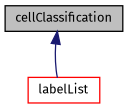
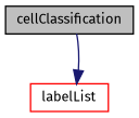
  digraph {
    fontname="Fira Sans"
    node [fontname="Fira Sans" fontsize=10 shape=record]
    n1 [color=black fillcolor=grey75 fontcolor=black height=0.2 label=cellClassification style=filled width=0.4]
    n2 [color=red height=0.2 label=labelList width=0.4]
-   n1 -> n2 [color=midnightblue dir=back fontname="Fira Sans" fontsize=10 labelfontname=Helvetica labelfontsize=10 style=solid]
+   n2 -> n1 [color=midnightblue dir=back fontname="Fira Sans" fontsize=10 labelfontname=Helvetica labelfontsize=10 style=solid]
  }
